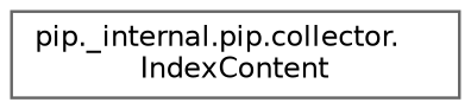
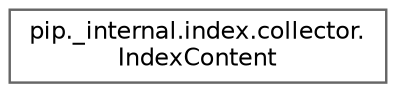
  digraph {
    rankdir=LR
-   n1 [color=grey40 fillcolor=white fontname=Helvetica fontsize=10 height=0.2 label="pip._internal.pip.collector.\lIndexContent" shape=box style=filled width=0.4]
+   n1 [color=grey40 fillcolor=white fontname=Helvetica fontsize=10 height=0.2 label="pip._internal.index.collector.\lIndexContent" shape=box style=filled width=0.4]
  }
